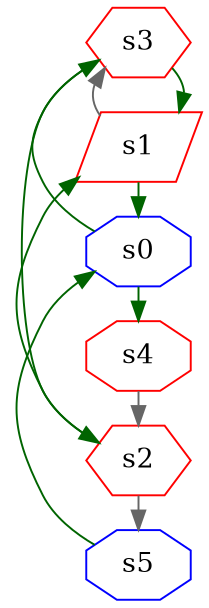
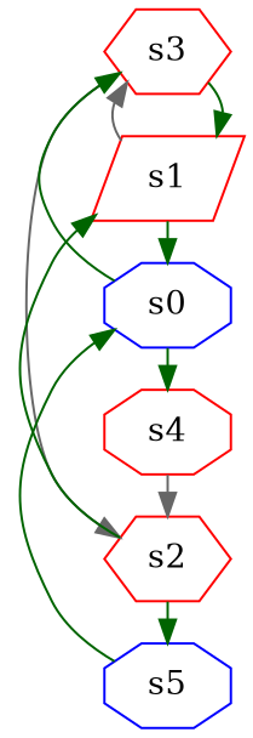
  digraph {
    rankdir=LR
    node [color=red player=1 shape=octagon]
    edge [color=darkgreen]
    s3 [shape=hexagon]
    s0 [color=blue player=0]
    s4 [player=0]
    s1 [shape=parallelogram]
    s2 [player=0 shape=hexagon]
    s5 [color=blue]
    s3 -> s1 [constraint="time % 7 == 6"]
-   s3 -> s2 [constraint="time % 3 == 2 || time % 2 == 1"]
+   s3 -> s2 [color=gray40 constraint="time % 3 == 2 || time % 2 == 1"]
    s0 -> s3 [constraint="time % 7 == 4"]
    s0 -> s4 [constraint="time % 2 == 1 && time % 4 == 1"]
    s4 -> s2 [color=gray40 constraint="time % 8 == 5"]
    s1 -> s3 [color=gray40 constraint="time % 2 == 1 && time % 4 == 0"]
    s1 -> s0 [constraint="time % 3 == 2"]
    s2 -> s1 [constraint="time == 7 || time == 11 || time == 12 || time == 16 || time == 21"]
-   s2 -> s5 [color=gray40 constraint="time % 5 == 2"]
+   s2 -> s5 [constraint="time % 5 == 2"]
    s5 -> s0 [constraint="!(time % 5 == 2)"]
  }
